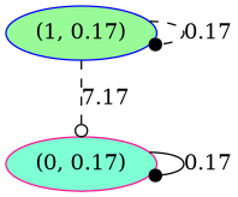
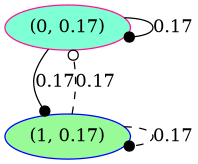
  digraph {
    node [style=filled]
    edge [style=solid arrowhead=dot]
    n1 [label="(0, 0.17)" fillcolor=aquamarine color=deeppink]
    n2 [label="(1, 0.17)" fillcolor=palegreen color=blue]
    n1 -> n1 [label=0.17]
-   n2 -> n1 [label=7.17 style=dashed arrowhead=odot]
+   n1 -> n2 [label=0.17]
+   n2 -> n1 [label=0.17 style=dashed arrowhead=odot]
    n2 -> n2 [label=0.17 style=dashed]
  }
